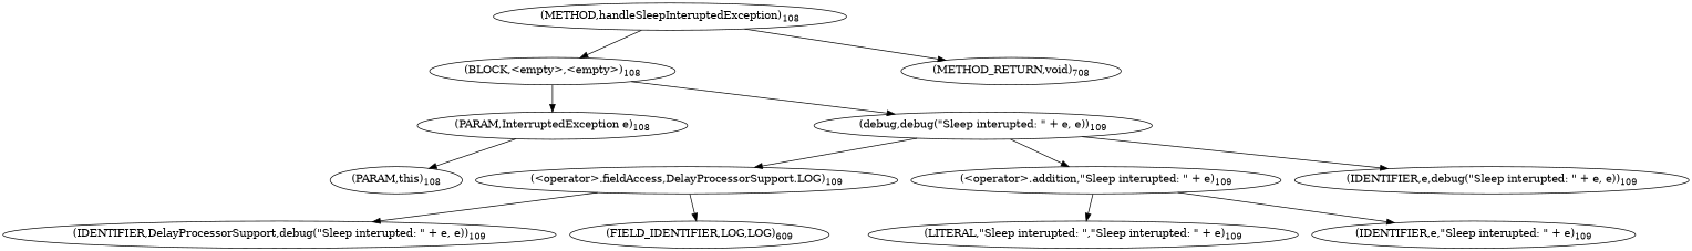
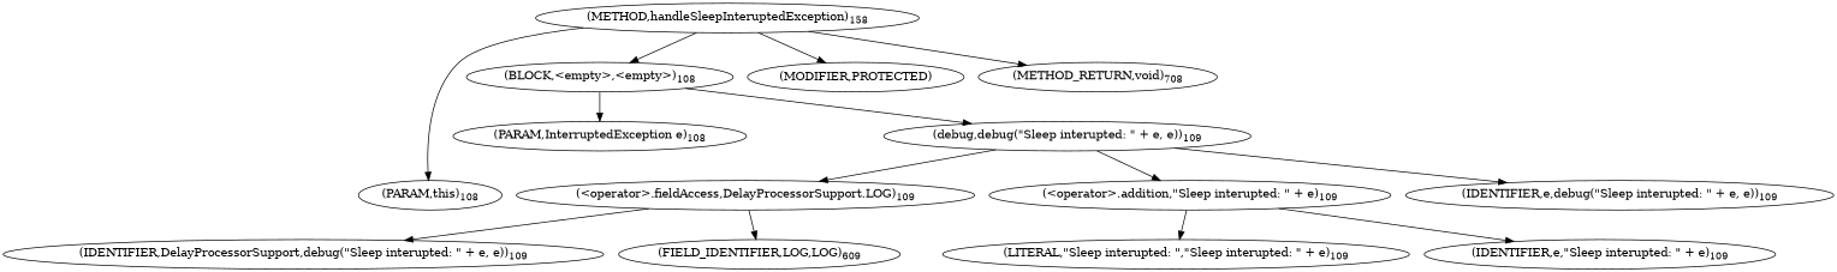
  digraph {
-   n1 [label=<(METHOD,handleSleepInteruptedException)<SUB>108</SUB>>]
+   n1 [label=<(METHOD,handleSleepInteruptedException)<SUB>158</SUB>>]
    n2 [label=<(PARAM,this)<SUB>108</SUB>>]
    n3 [label=<(BLOCK,&lt;empty&gt;,&lt;empty&gt;)<SUB>108</SUB>>]
+   n4 [label=<(MODIFIER,PROTECTED)>]
    n5 [label=<(METHOD_RETURN,void)<SUB>708</SUB>>]
    n6 [label=<(PARAM,InterruptedException e)<SUB>108</SUB>>]
    n7 [label=<(debug,debug(&quot;Sleep interupted: &quot; + e, e))<SUB>109</SUB>>]
    n8 [label=<(&lt;operator&gt;.fieldAccess,DelayProcessorSupport.LOG)<SUB>109</SUB>>]
    n9 [label=<(&lt;operator&gt;.addition,&quot;Sleep interupted: &quot; + e)<SUB>109</SUB>>]
    n10 [label=<(IDENTIFIER,e,debug(&quot;Sleep interupted: &quot; + e, e))<SUB>109</SUB>>]
    n11 [label=<(IDENTIFIER,DelayProcessorSupport,debug(&quot;Sleep interupted: &quot; + e, e))<SUB>109</SUB>>]
    n12 [label=<(FIELD_IDENTIFIER,LOG,LOG)<SUB>609</SUB>>]
    n13 [label=<(LITERAL,&quot;Sleep interupted: &quot;,&quot;Sleep interupted: &quot; + e)<SUB>109</SUB>>]
    n14 [label=<(IDENTIFIER,e,&quot;Sleep interupted: &quot; + e)<SUB>109</SUB>>]
-   n6 -> n2
+   n1 -> n2
    n1 -> n3
+   n1 -> n4
    n1 -> n5
    n3 -> n6
    n3 -> n7
    n7 -> n8
    n7 -> n9
    n7 -> n10
    n8 -> n11
    n8 -> n12
    n9 -> n13
    n9 -> n14
  }
